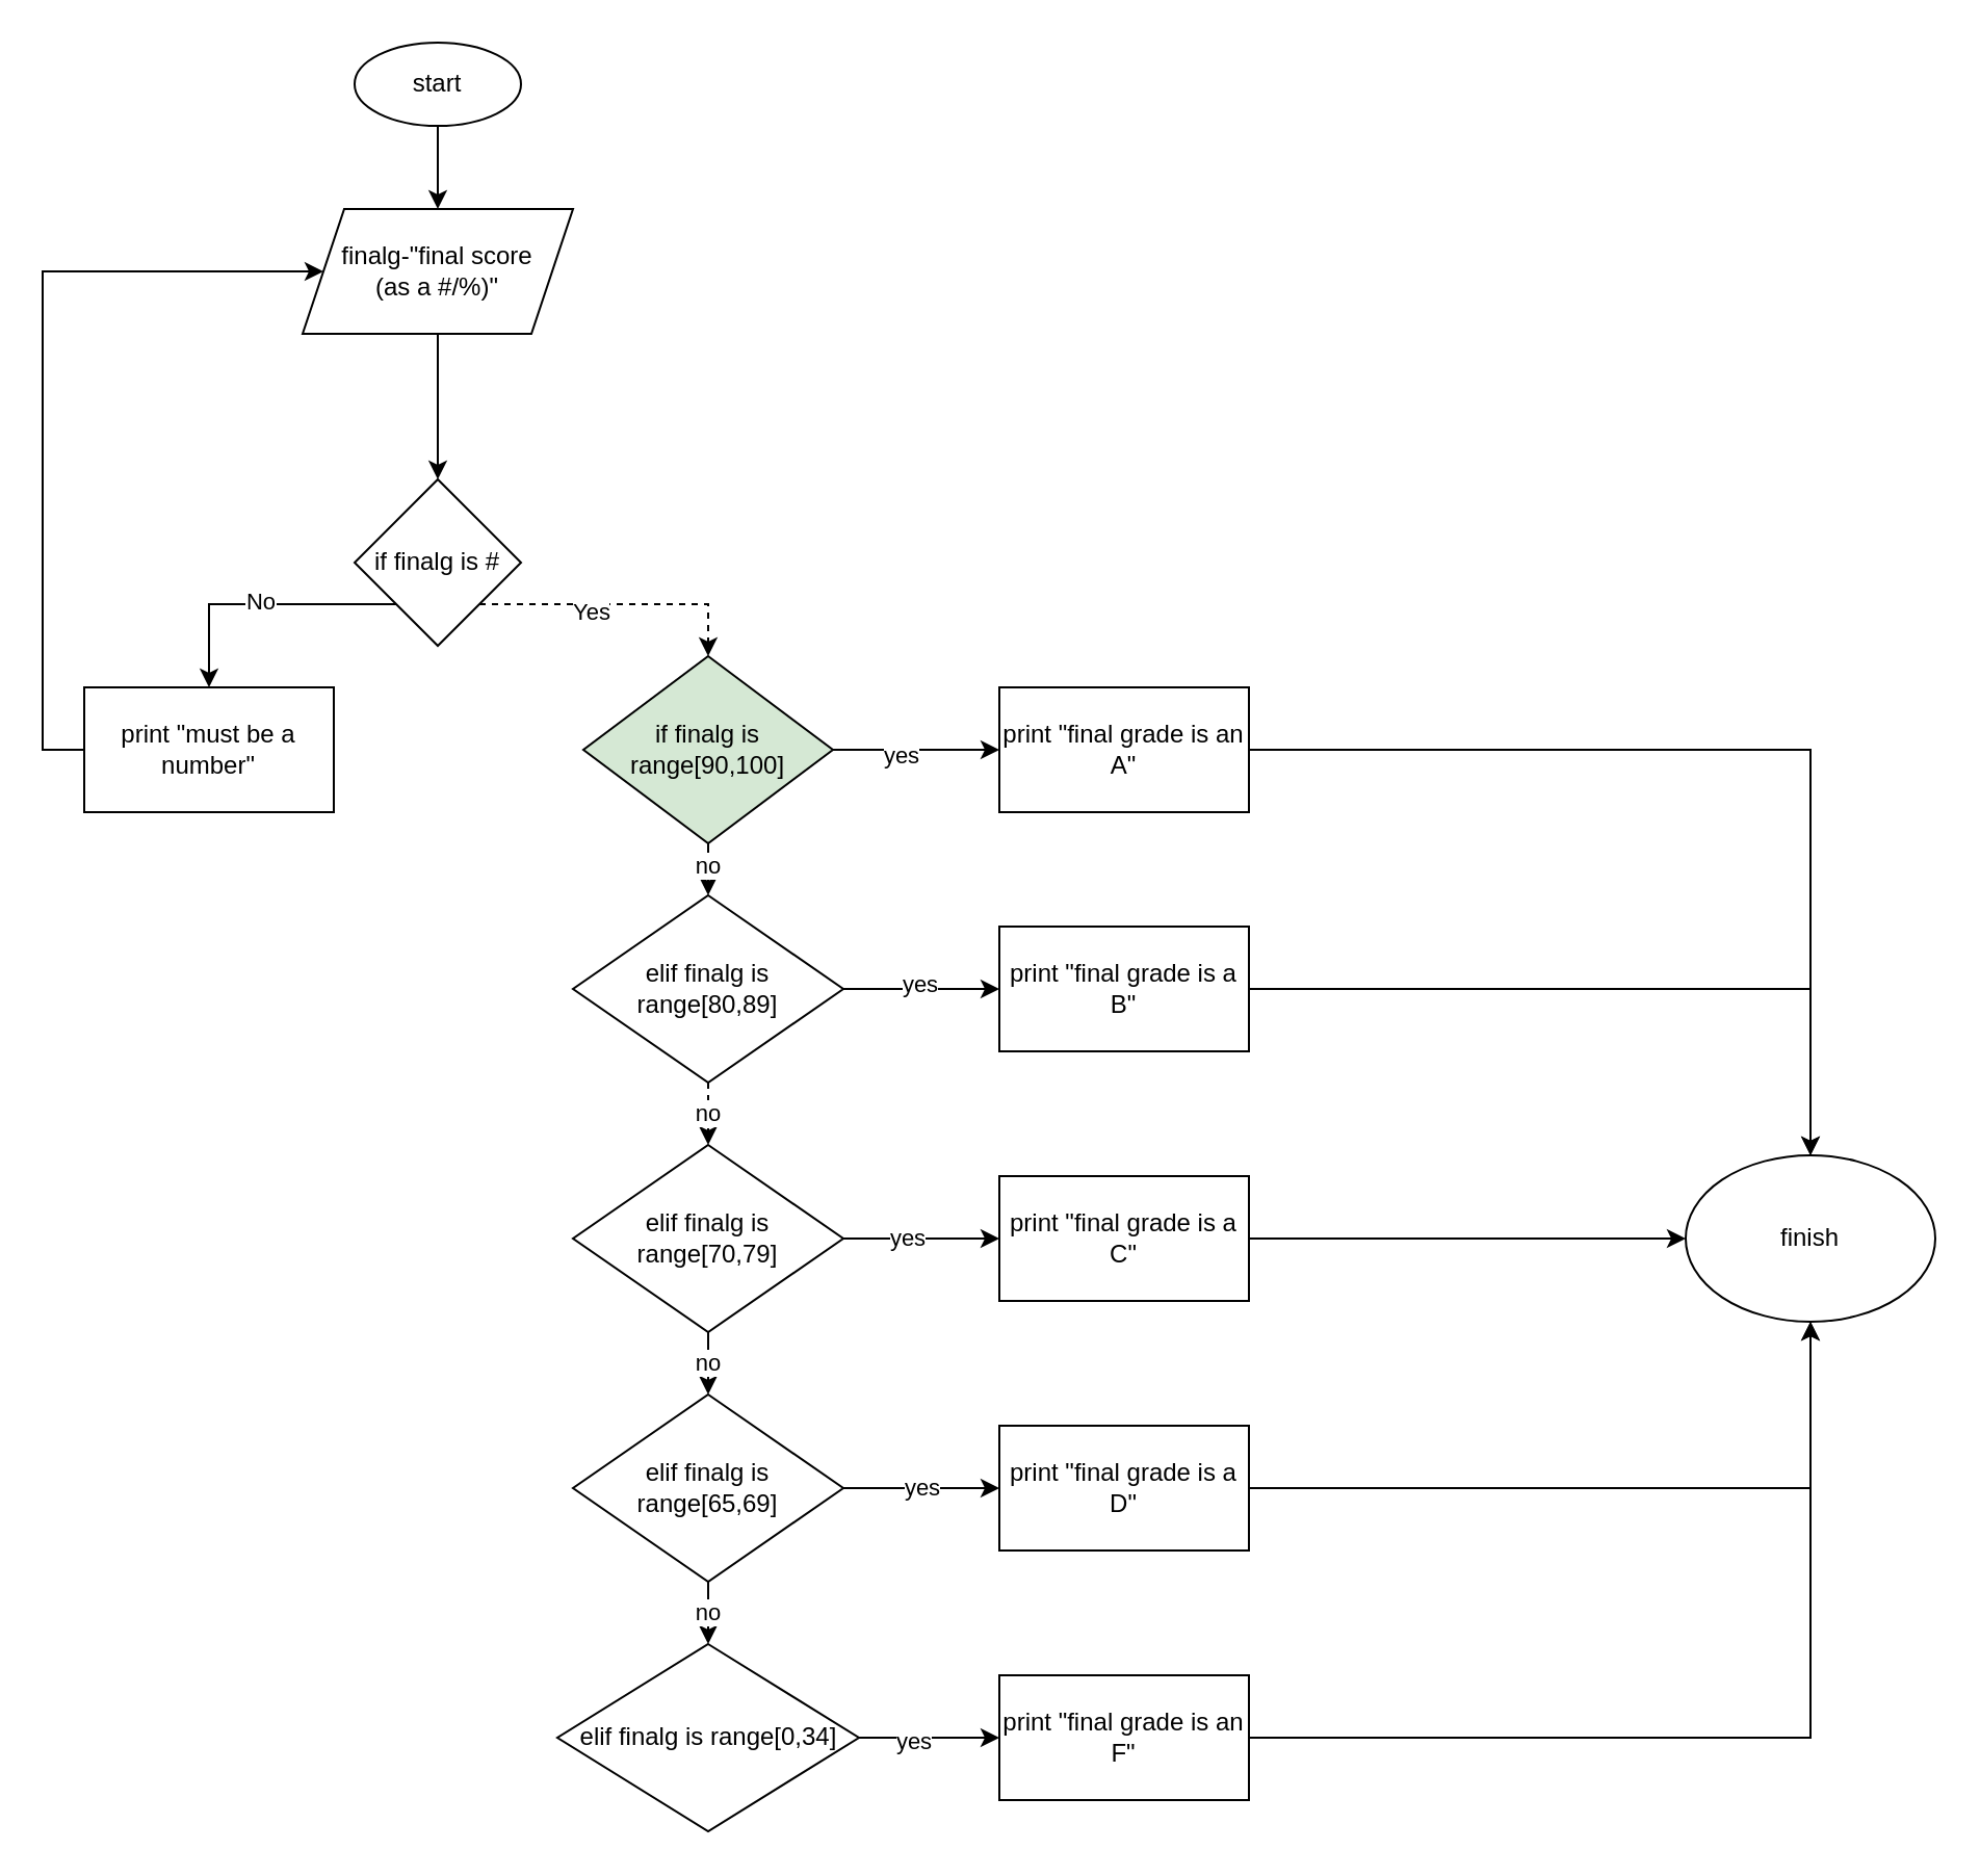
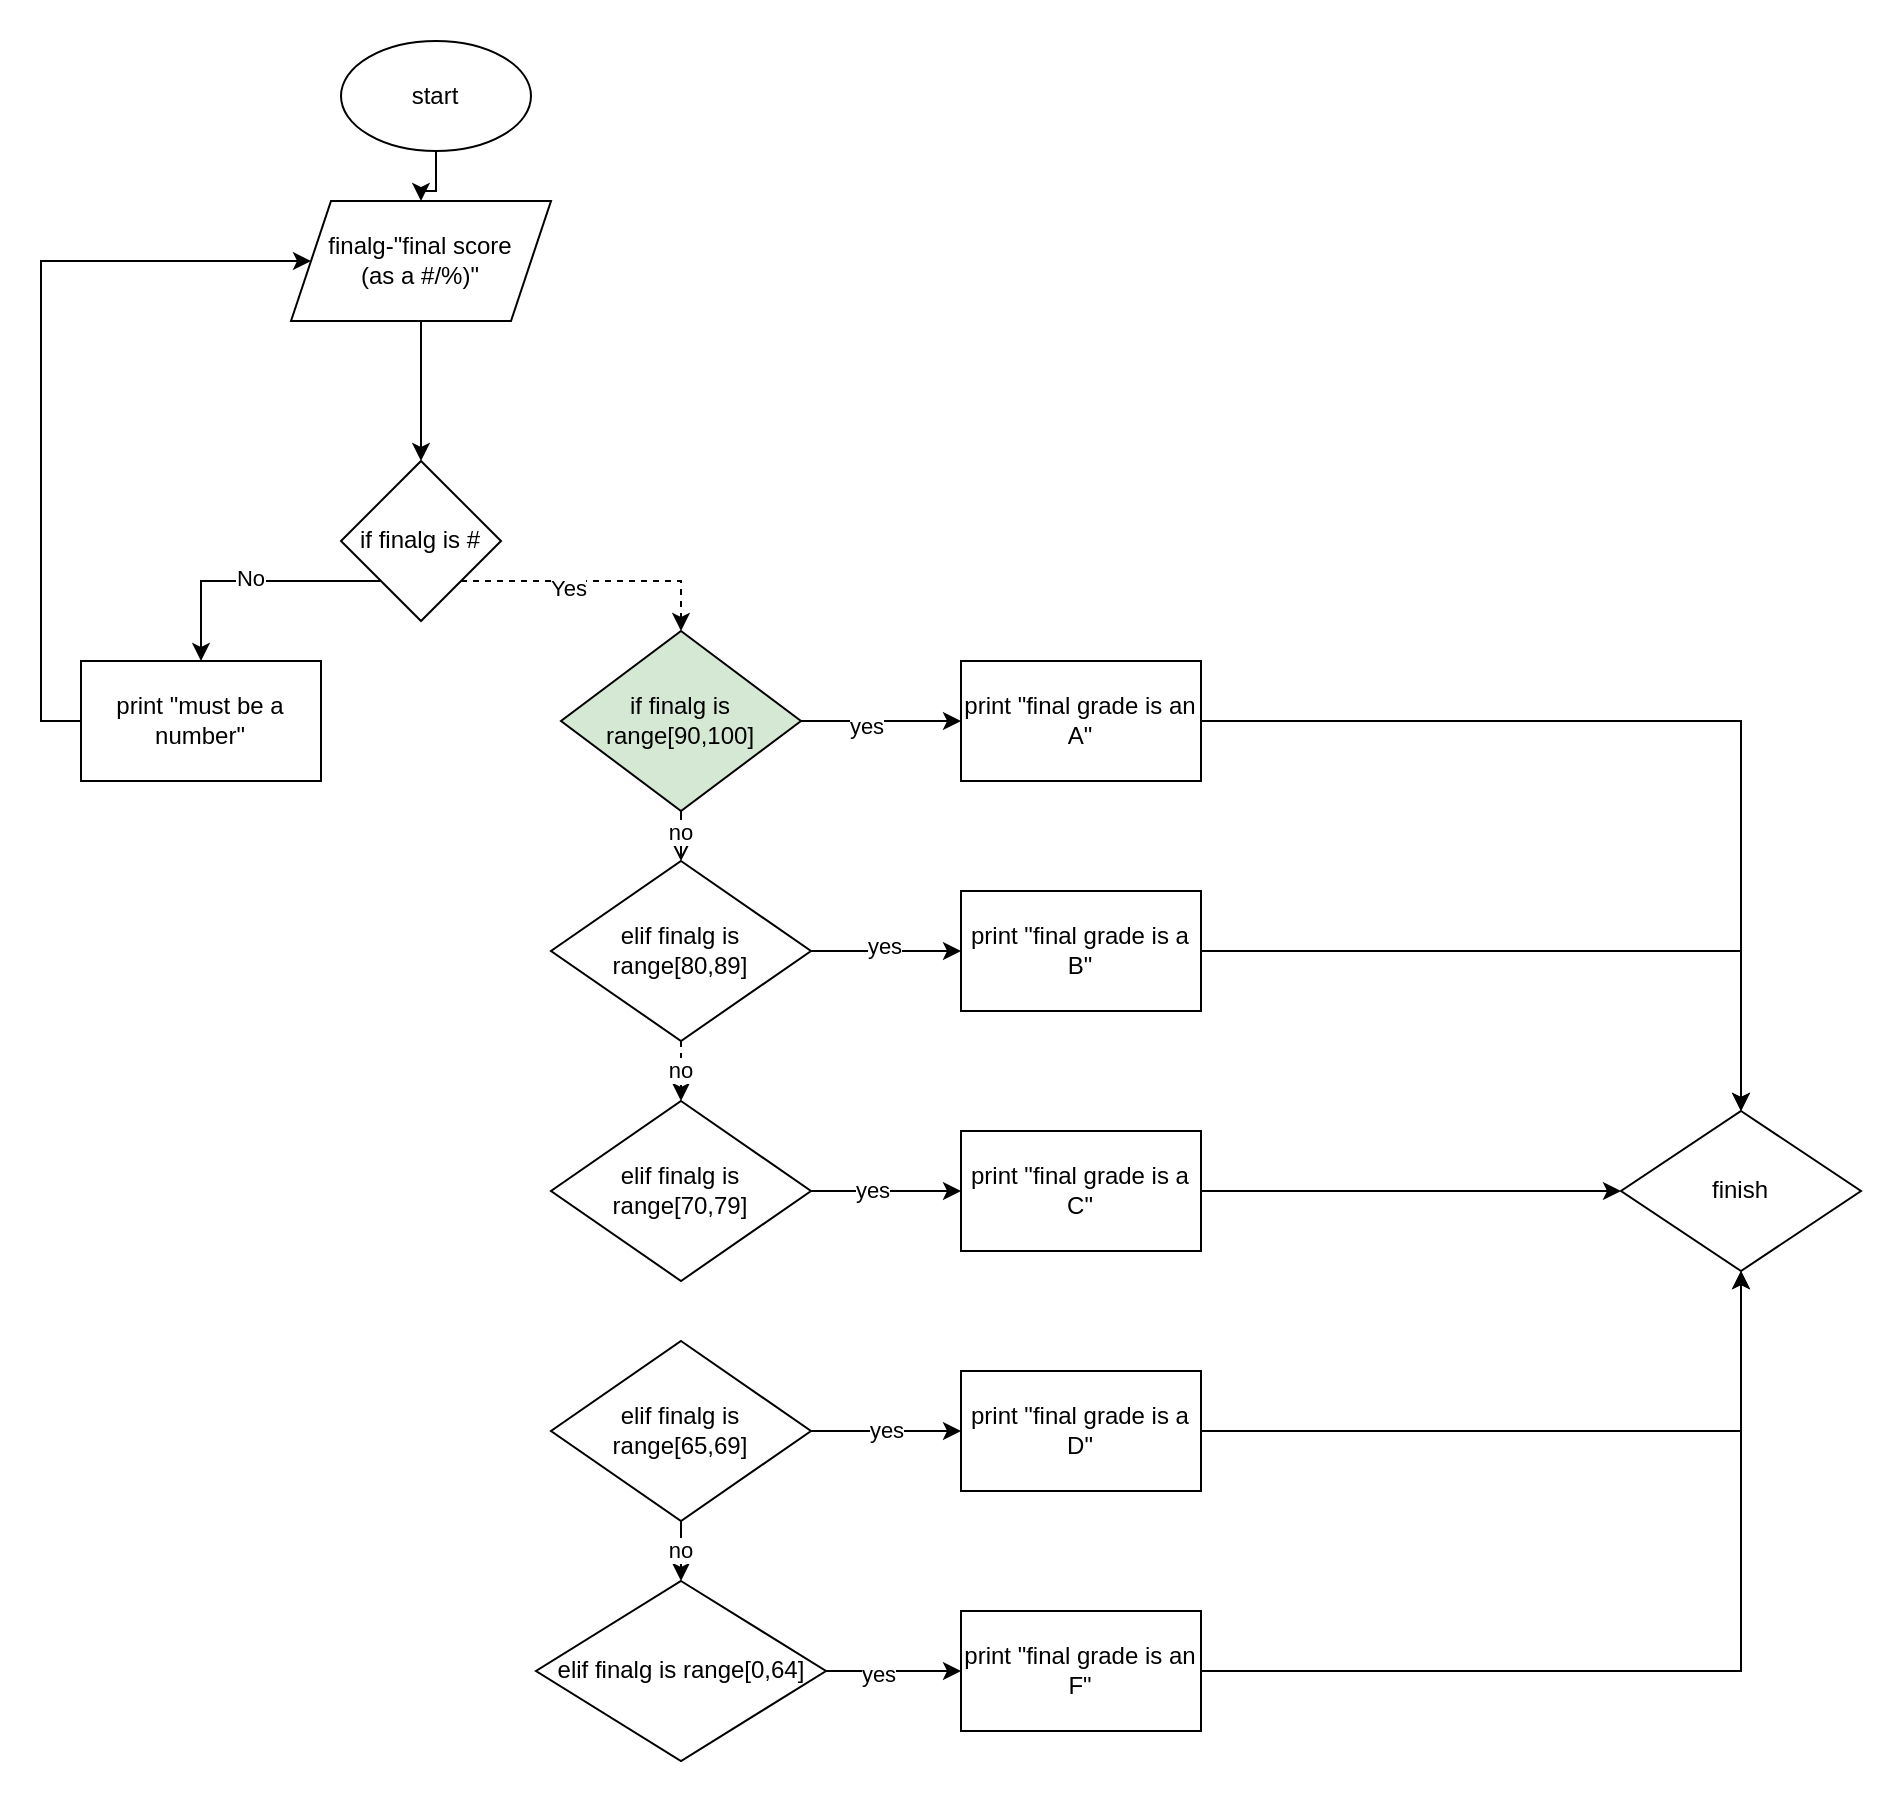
  <mxCell id="0" />
  <mxCell id="1" parent="0" />
  <mxCell id="2" style="edgeStyle=orthogonalEdgeStyle;rounded=0;orthogonalLoop=1;jettySize=auto;html=1;entryX=0.5;entryY=0;entryDx=0;entryDy=0;" edge="1" parent="1" source="3" target="5"><mxGeometry relative="1" as="geometry" /></mxCell>
- <mxCell id="3" value="start" style="ellipse;whiteSpace=wrap;html=1;" vertex="1" parent="1"><mxGeometry x="170" y="20" width="80" height="40" as="geometry" /></mxCell>
+ <mxCell id="3" value="start" style="ellipse;whiteSpace=wrap;html=1;" vertex="1" parent="1"><mxGeometry x="170" y="20" width="95" height="55" as="geometry" /></mxCell>
  <mxCell id="4" value="" style="edgeStyle=orthogonalEdgeStyle;rounded=0;orthogonalLoop=1;jettySize=auto;html=1;" edge="1" parent="1" source="5" target="10"><mxGeometry relative="1" as="geometry" /></mxCell>
  <mxCell id="5" value="finalg-&quot;final score &lt;br&gt;(as a #/%)&quot;" style="shape=parallelogram;perimeter=parallelogramPerimeter;whiteSpace=wrap;html=1;fixedSize=1;" vertex="1" parent="1"><mxGeometry x="145" y="100" width="130" height="60" as="geometry" /></mxCell>
  <mxCell id="6" style="edgeStyle=orthogonalEdgeStyle;rounded=0;orthogonalLoop=1;jettySize=auto;html=1;exitX=0;exitY=1;exitDx=0;exitDy=0;" edge="1" parent="1" source="10" target="12"><mxGeometry relative="1" as="geometry"><mxPoint x="100" y="350" as="targetPoint" /></mxGeometry></mxCell>
  <mxCell id="7" value="No" style="edgeLabel;html=1;align=center;verticalAlign=middle;resizable=0;points=[];" vertex="1" connectable="0" parent="6"><mxGeometry x="0.015" y="-2" relative="1" as="geometry"><mxPoint as="offset" /></mxGeometry></mxCell>
  <mxCell id="8" style="edgeStyle=orthogonalEdgeStyle;rounded=0;orthogonalLoop=1;jettySize=auto;html=1;exitX=1;exitY=1;exitDx=0;exitDy=0;entryX=0.5;entryY=0;entryDx=0;entryDy=0;dashed=1;" edge="1" parent="1" source="10" target="17"><mxGeometry relative="1" as="geometry"><mxPoint x="320" y="330" as="targetPoint" /><Array as="points"><mxPoint x="340" y="290" /></Array></mxGeometry></mxCell>
  <mxCell id="9" value="Yes" style="edgeLabel;html=1;align=center;verticalAlign=middle;resizable=0;points=[];" vertex="1" connectable="0" parent="8"><mxGeometry x="-0.219" y="-3" relative="1" as="geometry"><mxPoint as="offset" /></mxGeometry></mxCell>
  <mxCell id="10" value="if finalg is #" style="rhombus;whiteSpace=wrap;html=1;" vertex="1" parent="1"><mxGeometry x="170" y="230" width="80" height="80" as="geometry" /></mxCell>
  <mxCell id="11" style="edgeStyle=orthogonalEdgeStyle;rounded=0;orthogonalLoop=1;jettySize=auto;html=1;entryX=0;entryY=0.5;entryDx=0;entryDy=0;" edge="1" parent="1" source="12" target="5"><mxGeometry relative="1" as="geometry"><Array as="points"><mxPoint x="20" y="360" /><mxPoint x="20" y="130" /></Array></mxGeometry></mxCell>
  <mxCell id="12" value="print &quot;must be a number&quot;" style="rounded=0;whiteSpace=wrap;html=1;" vertex="1" parent="1"><mxGeometry x="40" y="330" width="120" height="60" as="geometry" /></mxCell>
- <mxCell id="13" style="edgeStyle=orthogonalEdgeStyle;rounded=0;orthogonalLoop=1;jettySize=auto;html=1;entryX=0.5;entryY=0;entryDx=0;entryDy=0;" edge="1" parent="1" source="17" target="21"><mxGeometry relative="1" as="geometry" /></mxCell>
+ <mxCell id="13" style="edgeStyle=orthogonalEdgeStyle;rounded=0;orthogonalLoop=1;jettySize=auto;html=1;entryX=0.5;entryY=0;entryDx=0;entryDy=0;endArrow=open;" edge="1" parent="1" source="17" target="21"><mxGeometry relative="1" as="geometry" /></mxCell>
  <mxCell id="14" value="no" style="edgeLabel;html=1;align=center;verticalAlign=middle;resizable=0;points=[];" vertex="1" connectable="0" parent="13"><mxGeometry x="0.455" y="-1" relative="1" as="geometry"><mxPoint as="offset" /></mxGeometry></mxCell>
  <mxCell id="15" value="" style="edgeStyle=orthogonalEdgeStyle;rounded=0;orthogonalLoop=1;jettySize=auto;html=1;" edge="1" parent="1" source="17" target="33"><mxGeometry relative="1" as="geometry" /></mxCell>
  <mxCell id="16" value="yes" style="edgeLabel;html=1;align=center;verticalAlign=middle;resizable=0;points=[];" vertex="1" connectable="0" parent="15"><mxGeometry x="-0.2" y="-2" relative="1" as="geometry"><mxPoint as="offset" /></mxGeometry></mxCell>
  <mxCell id="17" value="if finalg is range[90,100]" style="rhombus;whiteSpace=wrap;html=1;fillColor=#d5e8d4;" vertex="1" parent="1"><mxGeometry x="280" y="315" width="120" height="90" as="geometry" /></mxCell>
  <mxCell id="18" value="no" style="edgeStyle=orthogonalEdgeStyle;rounded=0;orthogonalLoop=1;jettySize=auto;html=1;entryX=0.5;entryY=0;entryDx=0;entryDy=0;dashed=1;" edge="1" parent="1" source="21" target="25"><mxGeometry relative="1" as="geometry" /></mxCell>
  <mxCell id="19" value="" style="edgeStyle=orthogonalEdgeStyle;rounded=0;orthogonalLoop=1;jettySize=auto;html=1;" edge="1" parent="1" source="21" target="35"><mxGeometry relative="1" as="geometry" /></mxCell>
  <mxCell id="20" value="yes" style="edgeLabel;html=1;align=center;verticalAlign=middle;resizable=0;points=[];" vertex="1" connectable="0" parent="19"><mxGeometry x="-0.04" y="3" relative="1" as="geometry"><mxPoint as="offset" /></mxGeometry></mxCell>
  <mxCell id="21" value="elif finalg is range[80,89]" style="rhombus;whiteSpace=wrap;html=1;" vertex="1" parent="1"><mxGeometry x="275" y="430" width="130" height="90" as="geometry" /></mxCell>
- <mxCell id="22" value="no" style="edgeStyle=orthogonalEdgeStyle;rounded=0;orthogonalLoop=1;jettySize=auto;html=1;entryX=0.5;entryY=0;entryDx=0;entryDy=0;" edge="1" parent="1" source="25" target="28"><mxGeometry relative="1" as="geometry" /></mxCell>
  <mxCell id="23" value="" style="edgeStyle=orthogonalEdgeStyle;rounded=0;orthogonalLoop=1;jettySize=auto;html=1;" edge="1" parent="1" source="25" target="37"><mxGeometry relative="1" as="geometry" /></mxCell>
  <mxCell id="24" value="yes" style="edgeLabel;html=1;align=center;verticalAlign=middle;resizable=0;points=[];" vertex="1" connectable="0" parent="23"><mxGeometry x="-0.2" y="1" relative="1" as="geometry"><mxPoint as="offset" /></mxGeometry></mxCell>
  <mxCell id="25" value="elif finalg is range[70,79]" style="rhombus;whiteSpace=wrap;html=1;" vertex="1" parent="1"><mxGeometry x="275" y="550" width="130" height="90" as="geometry" /></mxCell>
  <mxCell id="26" value="no" style="edgeStyle=orthogonalEdgeStyle;rounded=0;orthogonalLoop=1;jettySize=auto;html=1;entryX=0.5;entryY=0;entryDx=0;entryDy=0;" edge="1" parent="1" source="28" target="31"><mxGeometry relative="1" as="geometry" /></mxCell>
  <mxCell id="27" value="yes" style="edgeStyle=orthogonalEdgeStyle;rounded=0;orthogonalLoop=1;jettySize=auto;html=1;" edge="1" parent="1" source="28" target="39"><mxGeometry relative="1" as="geometry" /></mxCell>
  <mxCell id="28" value="elif finalg is range[65,69]" style="rhombus;whiteSpace=wrap;html=1;" vertex="1" parent="1"><mxGeometry x="275" y="670" width="130" height="90" as="geometry" /></mxCell>
  <mxCell id="29" value="" style="edgeStyle=orthogonalEdgeStyle;rounded=0;orthogonalLoop=1;jettySize=auto;html=1;" edge="1" parent="1" source="31" target="41"><mxGeometry relative="1" as="geometry" /></mxCell>
  <mxCell id="30" value="yes" style="edgeLabel;html=1;align=center;verticalAlign=middle;resizable=0;points=[];" vertex="1" connectable="0" parent="29"><mxGeometry x="-0.215" y="-1" relative="1" as="geometry"><mxPoint as="offset" /></mxGeometry></mxCell>
- <mxCell id="31" value="elif finalg is range[0,34]" style="rhombus;whiteSpace=wrap;html=1;" vertex="1" parent="1"><mxGeometry x="267.5" y="790" width="145" height="90" as="geometry" /></mxCell>
+ <mxCell id="31" value="elif finalg is range[0,64]" style="rhombus;whiteSpace=wrap;html=1;" vertex="1" parent="1"><mxGeometry x="267.5" y="790" width="145" height="90" as="geometry" /></mxCell>
  <mxCell id="32" style="edgeStyle=orthogonalEdgeStyle;rounded=0;orthogonalLoop=1;jettySize=auto;html=1;entryX=0.5;entryY=0;entryDx=0;entryDy=0;" edge="1" parent="1" source="33" target="42"><mxGeometry relative="1" as="geometry"><mxPoint x="840" y="570" as="targetPoint" /></mxGeometry></mxCell>
  <mxCell id="33" value="print &quot;final grade is an A&quot;" style="whiteSpace=wrap;html=1;" vertex="1" parent="1"><mxGeometry x="480" y="330" width="120" height="60" as="geometry" /></mxCell>
  <mxCell id="34" style="edgeStyle=orthogonalEdgeStyle;rounded=0;orthogonalLoop=1;jettySize=auto;html=1;entryX=0.5;entryY=0;entryDx=0;entryDy=0;" edge="1" parent="1" source="35" target="42"><mxGeometry relative="1" as="geometry"><mxPoint x="840" y="570" as="targetPoint" /></mxGeometry></mxCell>
  <mxCell id="35" value="print &quot;final grade is a B&quot;" style="whiteSpace=wrap;html=1;" vertex="1" parent="1"><mxGeometry x="480" y="445" width="120" height="60" as="geometry" /></mxCell>
  <mxCell id="36" style="edgeStyle=orthogonalEdgeStyle;rounded=0;orthogonalLoop=1;jettySize=auto;html=1;entryX=0;entryY=0.5;entryDx=0;entryDy=0;" edge="1" parent="1" source="37" target="42"><mxGeometry relative="1" as="geometry"><mxPoint x="820" y="595" as="targetPoint" /></mxGeometry></mxCell>
  <mxCell id="37" value="print &quot;final grade is a C&quot;" style="whiteSpace=wrap;html=1;" vertex="1" parent="1"><mxGeometry x="480" y="565" width="120" height="60" as="geometry" /></mxCell>
  <mxCell id="38" style="edgeStyle=orthogonalEdgeStyle;rounded=0;orthogonalLoop=1;jettySize=auto;html=1;entryX=0.5;entryY=1;entryDx=0;entryDy=0;" edge="1" parent="1" source="39" target="42"><mxGeometry relative="1" as="geometry"><mxPoint x="910" y="640" as="targetPoint" /></mxGeometry></mxCell>
  <mxCell id="39" value="print &quot;final grade is a D&quot;" style="whiteSpace=wrap;html=1;" vertex="1" parent="1"><mxGeometry x="480" y="685" width="120" height="60" as="geometry" /></mxCell>
  <mxCell id="40" style="edgeStyle=orthogonalEdgeStyle;rounded=0;orthogonalLoop=1;jettySize=auto;html=1;entryX=0.5;entryY=1;entryDx=0;entryDy=0;" edge="1" parent="1" source="41" target="42"><mxGeometry relative="1" as="geometry"><mxPoint x="840" y="620" as="targetPoint" /></mxGeometry></mxCell>
  <mxCell id="41" value="print &quot;final grade is an F&quot;" style="whiteSpace=wrap;html=1;" vertex="1" parent="1"><mxGeometry x="480" y="805" width="120" height="60" as="geometry" /></mxCell>
- <mxCell id="42" value="finish" style="ellipse;whiteSpace=wrap;html=1;" vertex="1" parent="1"><mxGeometry x="810" y="555" width="120" height="80" as="geometry" /></mxCell>
+ <mxCell id="42" value="finish" style="rhombus;whiteSpace=wrap;html=1;" vertex="1" parent="1"><mxGeometry x="810" y="555" width="120" height="80" as="geometry" /></mxCell>
